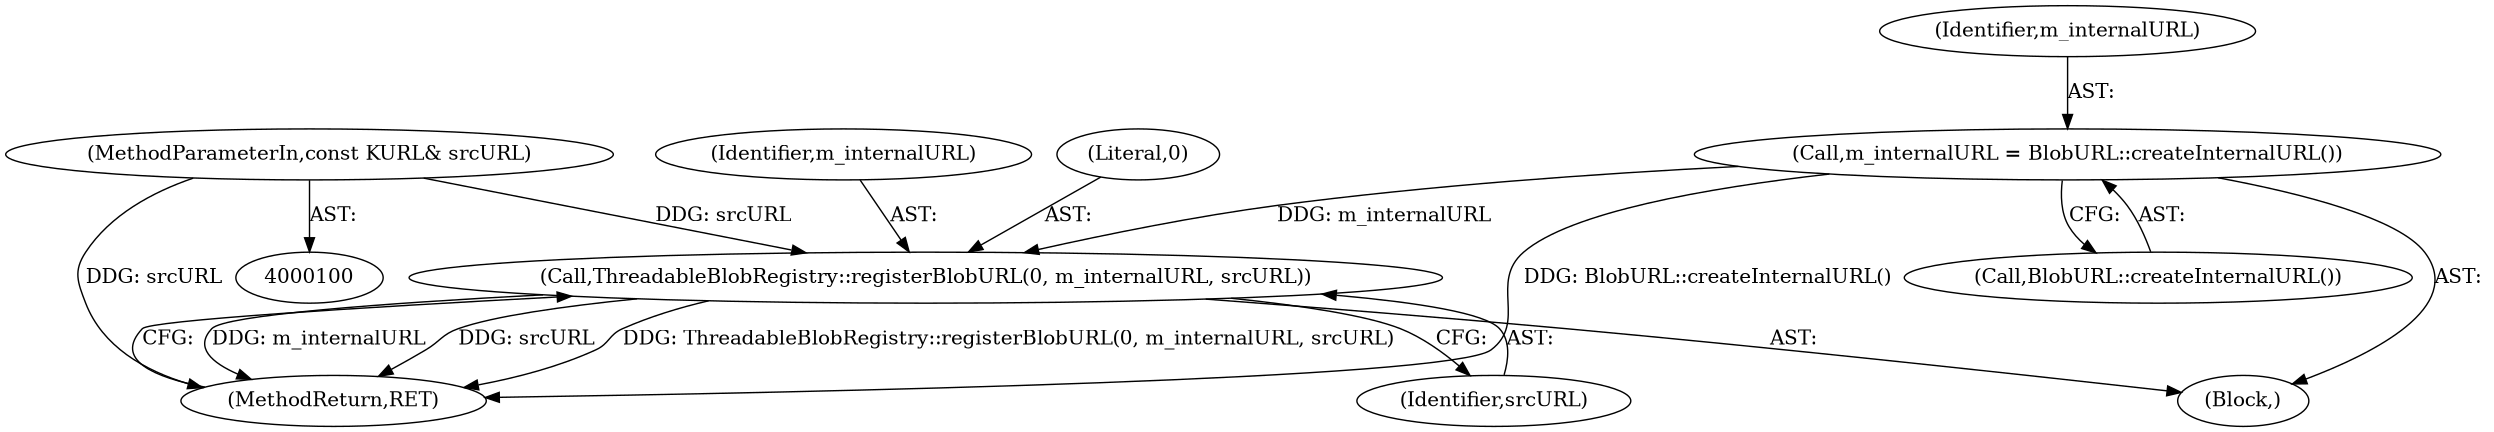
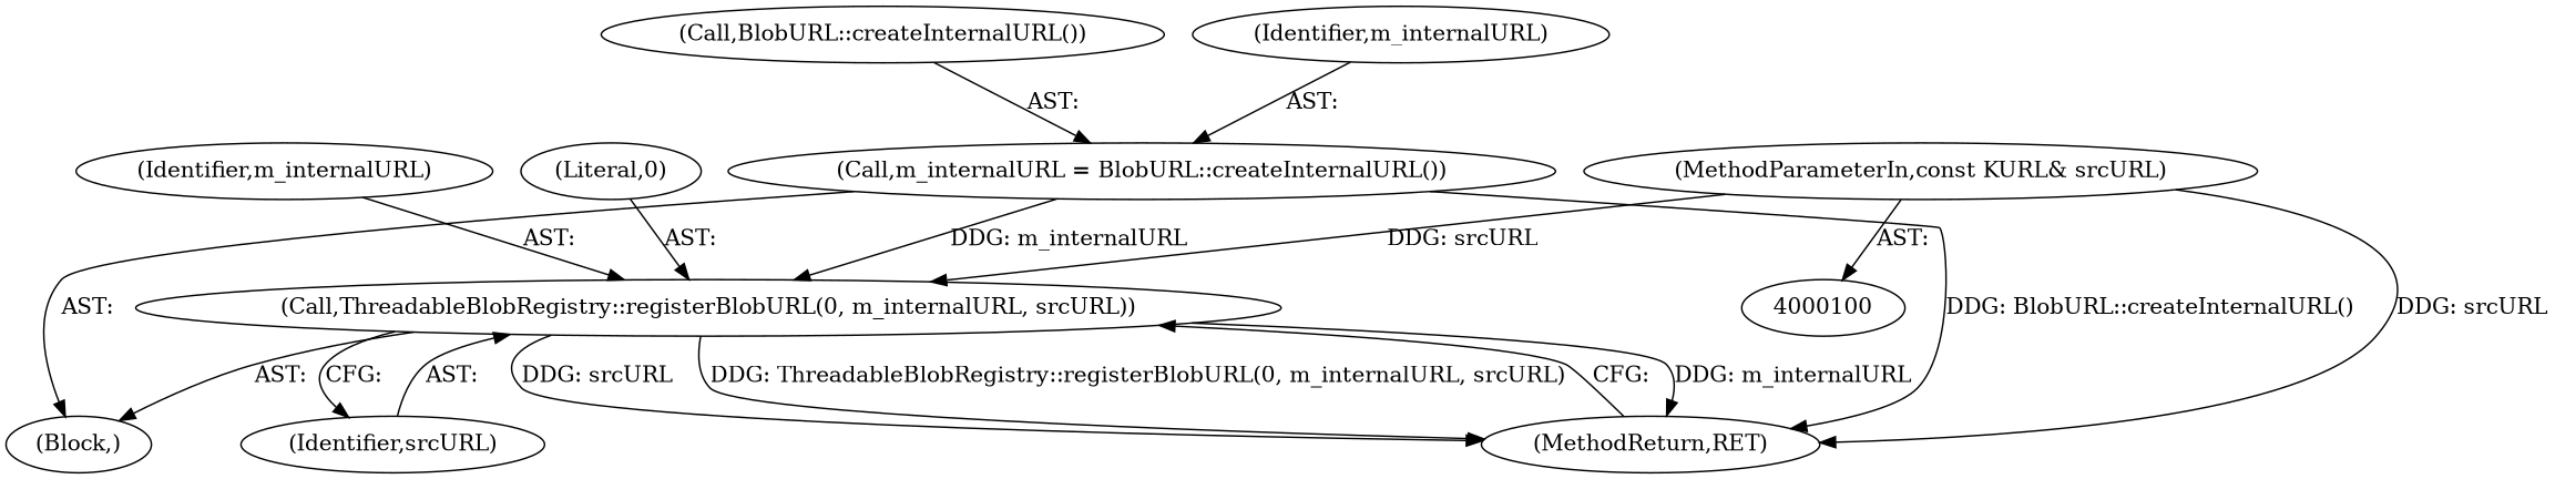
  digraph {
    n1 [label="(Call,ThreadableBlobRegistry::registerBlobURL(0, m_internalURL, srcURL))"]
    n2 [label="(MethodReturn,RET)"]
    n3 [label="(Identifier,srcURL)"]
    n4 [label="(Block,)"]
    n5 [label="(Call,m_internalURL = BlobURL::createInternalURL())"]
    n6 [label="(Call,BlobURL::createInternalURL())"]
    n7 [label="(MethodParameterIn,const KURL& srcURL)"]
    n8 [label=4000100]
    n9 [label="(Identifier,m_internalURL)"]
    n10 [label="(Identifier,m_internalURL)"]
    n11 [label="(Literal,0)"]
    n1 -> n2 [label="DDG: m_internalURL"]
    n1 -> n2 [label="DDG: srcURL"]
    n1 -> n2 [label="DDG: ThreadableBlobRegistry::registerBlobURL(0, m_internalURL, srcURL)"]
    n1 -> n3 [label="CFG: "]
    n1 -> n4 [label="AST: "]
    n2 -> n1 [label="CFG: "]
    n3 -> n1 [label="AST: "]
    n5 -> n1 [label="DDG: m_internalURL"]
    n5 -> n2 [label="DDG: BlobURL::createInternalURL()"]
    n5 -> n4 [label="AST: "]
-   n5 -> n6 [label="CFG: "]
    n6 -> n5 [label="AST: "]
    n7 -> n1 [label="DDG: srcURL"]
    n7 -> n2 [label="DDG: srcURL"]
    n7 -> n8 [label="AST: "]
    n9 -> n5 [label="AST: "]
    n10 -> n1 [label="AST: "]
    n11 -> n1 [label="AST: "]
  }
